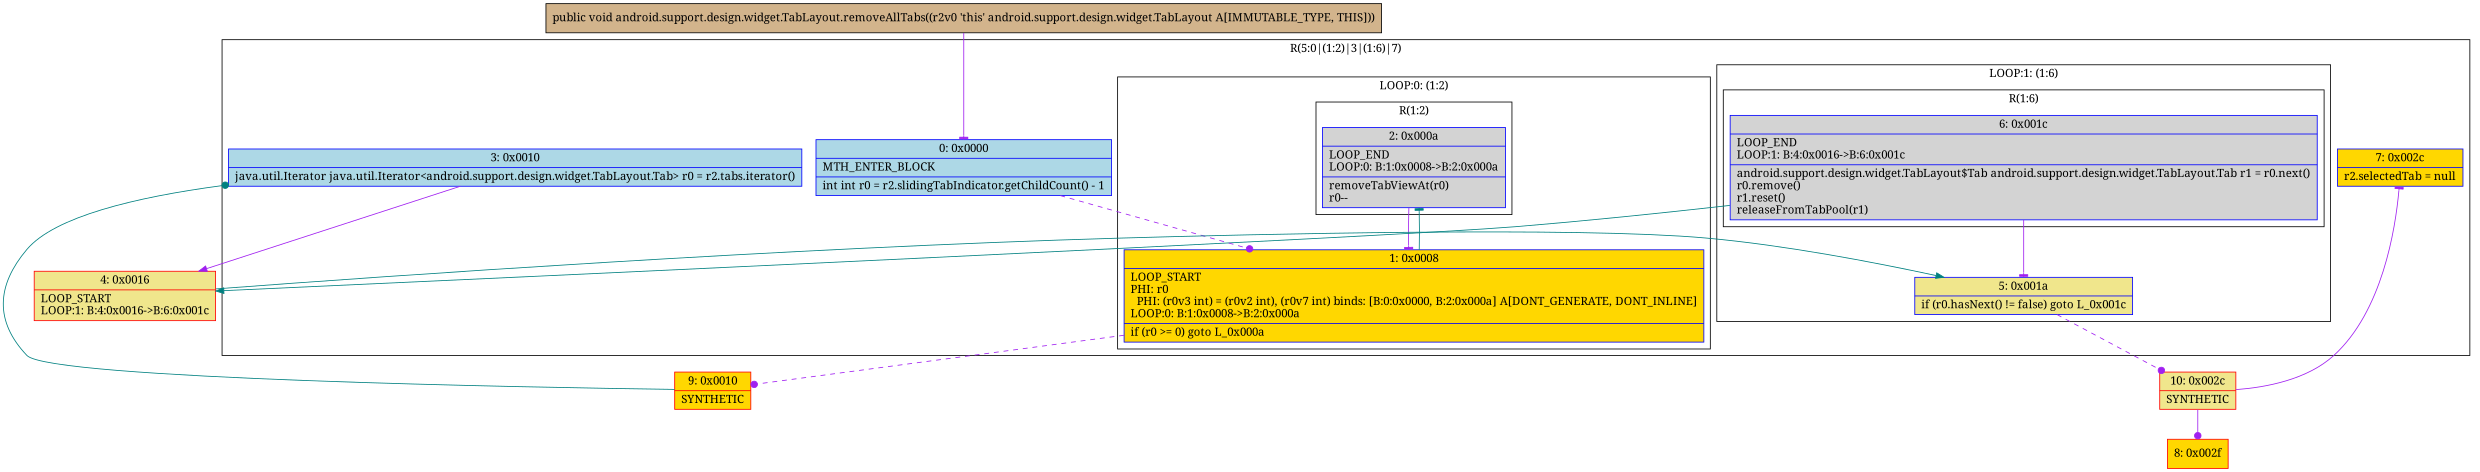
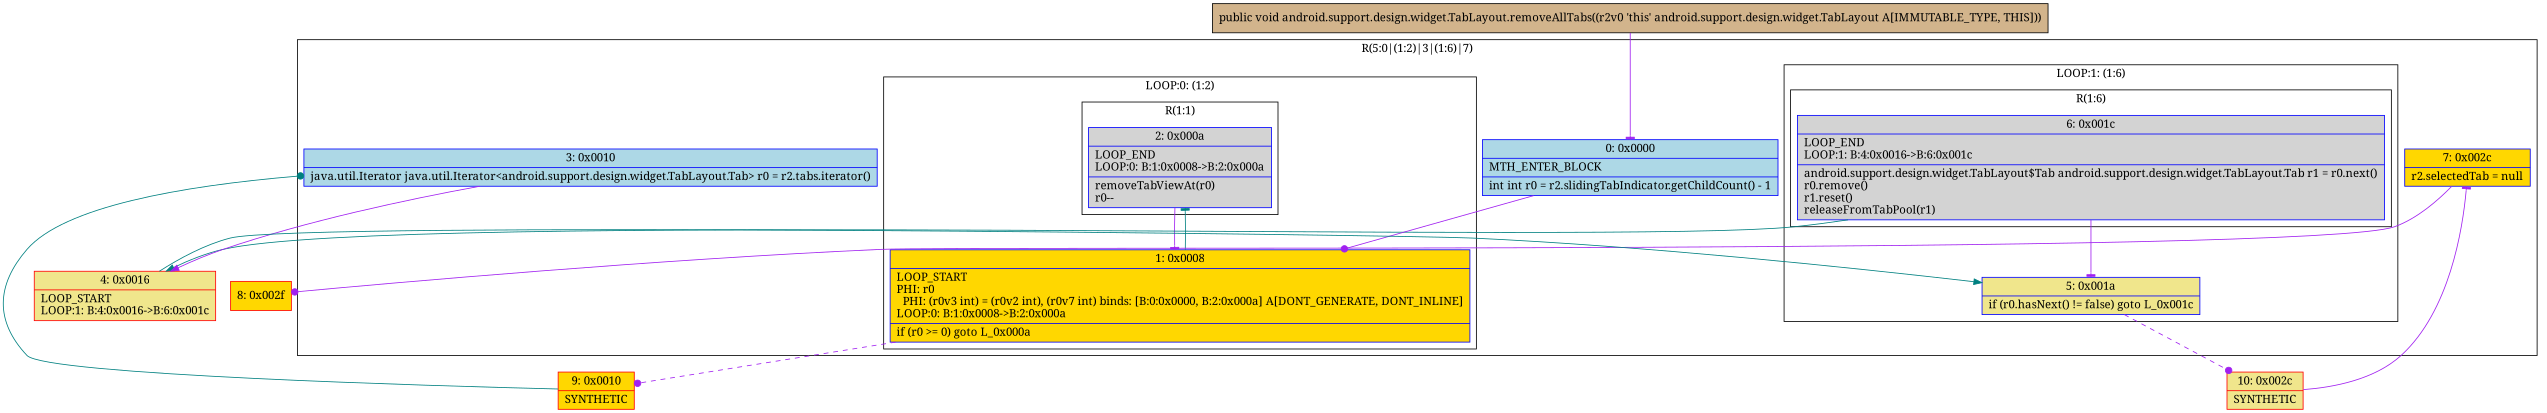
  digraph {
    fontname="Noto Serif"
    node [color=blue fillcolor=gold fontname="Noto Serif" shape=record style=filled]
    edge [arrowhead=tee color=purple fontname="Noto Serif"]
    n1 [fillcolor=lightgrey label="{2\:\ 0x000a|LOOP_END\lLOOP:0: B:1:0x0008\-\>B:2:0x000a\l|removeTabViewAt(r0)\lr0\-\-\l}"]
    n2 [label="{1\:\ 0x0008|LOOP_START\lPHI: r0 \l  PHI: (r0v3 int) = (r0v2 int), (r0v7 int) binds: [B:0:0x0000, B:2:0x000a] A[DONT_GENERATE, DONT_INLINE]\lLOOP:0: B:1:0x0008\-\>B:2:0x000a\l|if (r0 \>= 0) goto L_0x000a\l}"]
    n3 [fillcolor=lightgrey label="{6\:\ 0x001c|LOOP_END\lLOOP:1: B:4:0x0016\-\>B:6:0x001c\l|android.support.design.widget.TabLayout$Tab android.support.design.widget.TabLayout.Tab r1 = r0.next()\lr0.remove()\lr1.reset()\lreleaseFromTabPool(r1)\l}"]
    n4 [fillcolor=khaki label="{5\:\ 0x001a|if (r0.hasNext() != false) goto L_0x001c\l}"]
    n5 [fillcolor=lightblue label="{0\:\ 0x0000|MTH_ENTER_BLOCK\l|int int r0 = r2.slidingTabIndicator.getChildCount() \- 1\l}"]
    n6 [fillcolor=lightblue label="{3\:\ 0x0010|java.util.Iterator java.util.Iterator\<android.support.design.widget.TabLayout.Tab\> r0 = r2.tabs.iterator()\l}"]
    n7 [label="{7\:\ 0x002c|r2.selectedTab = null\l}"]
    n8 [color=red label="{9\:\ 0x0010|SYNTHETIC\l}"]
    n9 [color=red fillcolor=khaki label="{4\:\ 0x0016|LOOP_START\lLOOP:1: B:4:0x0016\-\>B:6:0x001c\l}"]
    n10 [color=red fillcolor=khaki label="{10\:\ 0x002c|SYNTHETIC\l}"]
    n11 [color=red label="{8\:\ 0x002f}"]
    n12 [fillcolor=tan label="{public void android.support.design.widget.TabLayout.removeAllTabs((r2v0 'this' android.support.design.widget.TabLayout A[IMMUTABLE_TYPE, THIS])) }" color=""]
    subgraph cluster_1 {
      label="R(5:0|(1:2)|3|(1:6)|7)"
      n5
      n6
      n7
      subgraph cluster_2 {
        label="LOOP:0: (1:2)"
        n2
        subgraph cluster_3 {
-         label="R(1:2)"
+         label="R(1:1)"
          n1
        }
      }
      subgraph cluster_4 {
        label="LOOP:1: (1:6)"
        n4
        subgraph cluster_5 {
          label="R(1:6)"
          n3
        }
      }
    }
    n1 -> n2
    n2 -> n1 [color=teal]
    n2 -> n8 [arrowhead=dot style=dashed]
    n3 -> n4
    n3 -> n9 [arrowhead=normal color=teal]
    n4 -> n10 [arrowhead=dot style=dashed]
-   n5 -> n2 [arrowhead=dot style=dashed]
+   n5 -> n2 [arrowhead=dot]
    n6 -> n9 [arrowhead=normal]
-   n10 -> n11 [arrowhead=dot]
+   n7 -> n11 [arrowhead=dot]
    n8 -> n6 [arrowhead=dot color=teal]
    n9 -> n4 [arrowhead=normal color=teal]
    n10 -> n7
    n12 -> n5
  }
